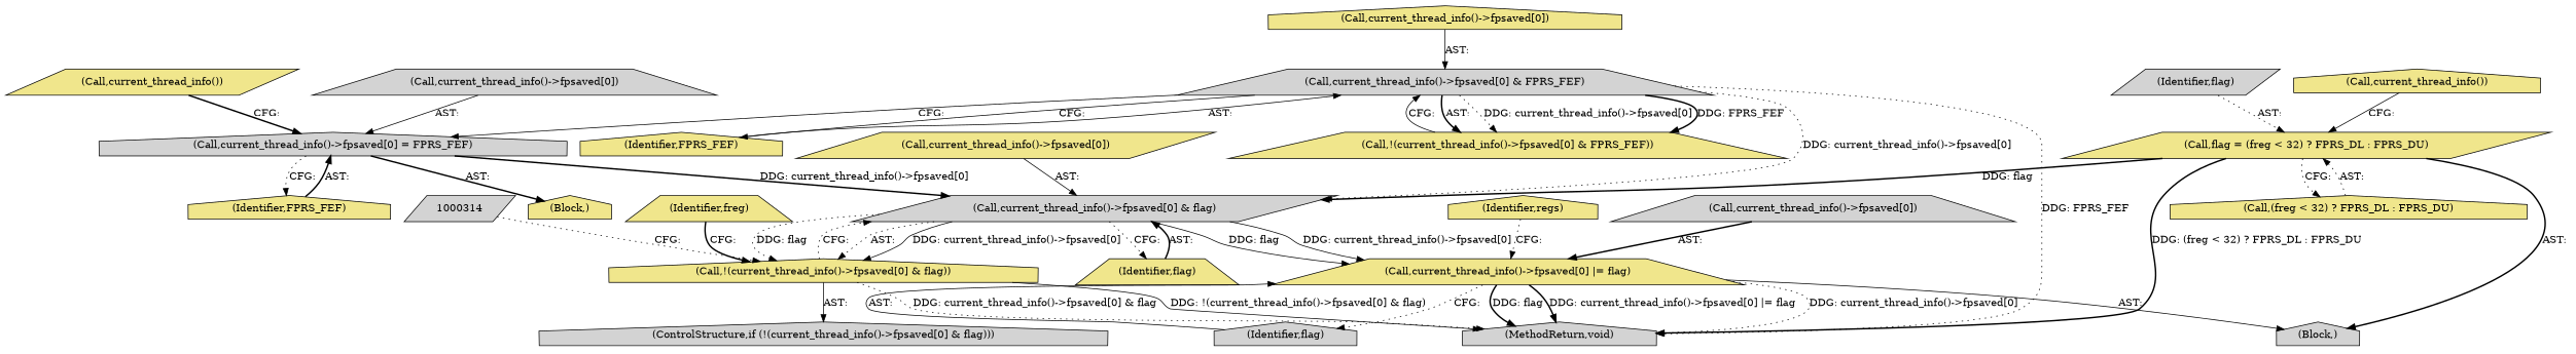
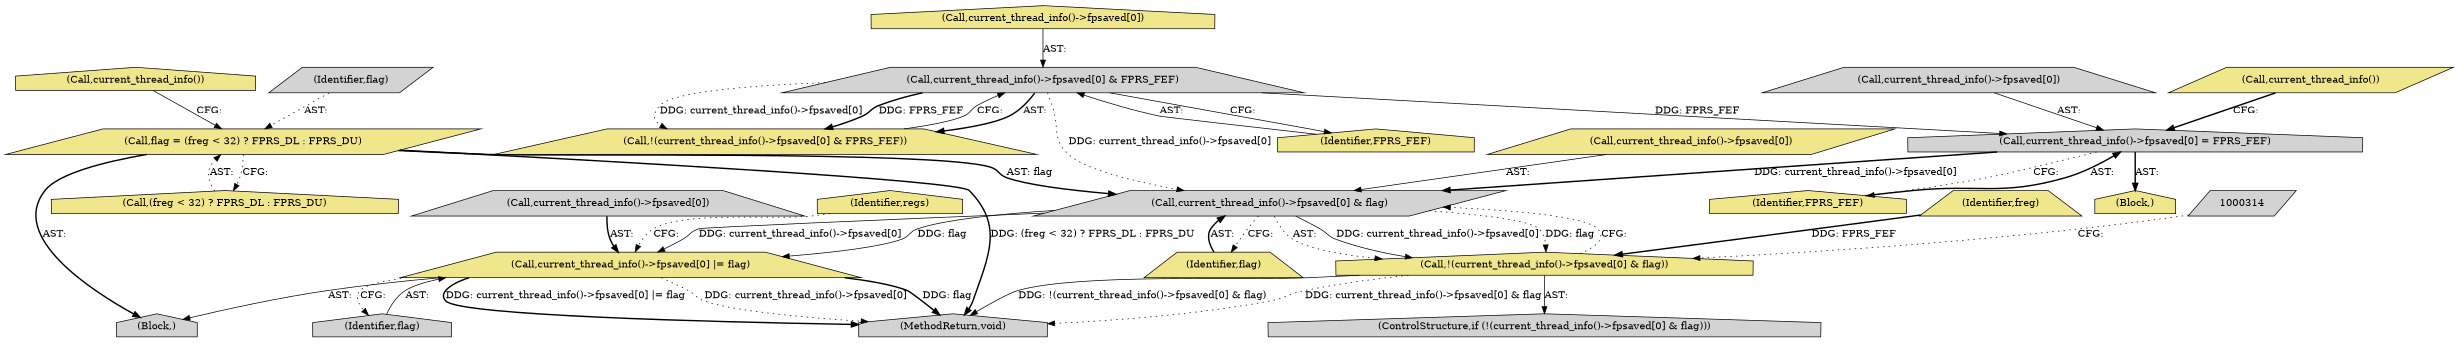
  digraph {
    node [fillcolor=khaki shape=house style=filled]
    edge [style=dotted]
    n1 [fillcolor=lightgrey label="(Call,current_thread_info()->fpsaved[0] & flag)" shape=parallelogram]
    n2 [label="(Call,!(current_thread_info()->fpsaved[0] & flag))"]
    n3 [label="(Call,current_thread_info()->fpsaved[0] |= flag)" shape=trapezium]
    n4 [label="(Identifier,flag)" shape=trapezium]
    n5 [fillcolor=lightgrey label="(MethodReturn,void)"]
    n6 [fillcolor=lightgrey label="(ControlStructure,if (!(current_thread_info()->fpsaved[0] & flag)))"]
    n7 [fillcolor=lightgrey label="(Block,)"]
    n8 [fillcolor=lightgrey label="(Identifier,flag)"]
    n9 [fillcolor=lightgrey label="(Call,current_thread_info()->fpsaved[0] & FPRS_FEF)" shape=trapezium]
    n10 [fillcolor=lightgrey label="(Call,current_thread_info()->fpsaved[0] = FPRS_FEF)"]
    n11 [label="(Call,!(current_thread_info()->fpsaved[0] & FPRS_FEF))" shape=trapezium]
    n12 [label="(Identifier,FPRS_FEF)"]
    n13 [label="(Identifier,FPRS_FEF)"]
    n14 [label="(Block,)"]
    n15 [label="(Call,flag = (freg < 32) ? FPRS_DL : FPRS_DU)" shape=parallelogram]
    n16 [label="(Call,(freg < 32) ? FPRS_DL : FPRS_DU)"]
    n17 [label="(Call,current_thread_info()->fpsaved[0])" shape=parallelogram]
    n18 [label="(Identifier,freg)" shape=trapezium]
    n19 [label="(Call,current_thread_info()->fpsaved[0])"]
    n20 [label="(Identifier,regs)"]
    n21 [fillcolor=lightgrey label="(Call,current_thread_info()->fpsaved[0])" shape=trapezium]
    n22 [label="(Call,current_thread_info())"]
    n23 [fillcolor=lightgrey label="(Call,current_thread_info()->fpsaved[0])" shape=trapezium]
    n24 [label="(Call,current_thread_info())" shape=parallelogram]
    n25 [fillcolor=lightgrey label="(Identifier,flag)" shape=parallelogram]
    1000314 [fillcolor=lightgrey shape=parallelogram]
    n1 -> n2 [label="AST: "]
    n1 -> n2 [label="DDG: current_thread_info()->fpsaved[0]" style=solid]
    n1 -> n2 [label="DDG: flag"]
    n1 -> n3 [label="DDG: current_thread_info()->fpsaved[0]" style=solid]
    n1 -> n3 [label="DDG: flag" style=solid]
    n1 -> n4 [label="CFG: "]
    n2 -> n1 [label="CFG: "]
    n2 -> n5 [label="DDG: current_thread_info()->fpsaved[0] & flag"]
    n2 -> n5 [label="DDG: !(current_thread_info()->fpsaved[0] & flag)" style=solid]
    n2 -> n6 [label="AST: " style=solid]
    n3 -> n5 [label="DDG: current_thread_info()->fpsaved[0]"]
    n3 -> n5 [label="DDG: flag" style=bold]
    n3 -> n5 [label="DDG: current_thread_info()->fpsaved[0] |= flag" style=bold]
    n3 -> n7 [label="AST: " style=solid]
    n3 -> n8 [label="CFG: "]
    n4 -> n1 [label="AST: " style=bold]
    n8 -> n3 [label="AST: " style=solid]
    n9 -> n1 [label="DDG: current_thread_info()->fpsaved[0]"]
-   n9 -> n5 [label="DDG: FPRS_FEF"]
-   n9 -> n10 [label="CFG: " style=solid]
+   n9 -> n10 [label="DDG: FPRS_FEF" style=solid]
    n9 -> n11 [label="AST: " style=bold]
    n9 -> n11 [label="DDG: current_thread_info()->fpsaved[0]"]
    n9 -> n11 [label="DDG: FPRS_FEF" style=bold]
    n9 -> n12 [label="CFG: " style=solid]
    n10 -> n1 [label="DDG: current_thread_info()->fpsaved[0]" style=bold]
    n10 -> n13 [label="CFG: "]
    n10 -> n14 [label="AST: " style=bold]
    n11 -> n9 [label="CFG: " style=solid]
    n12 -> n9 [label="AST: " style=solid]
    n13 -> n10 [label="AST: " style=bold]
-   n15 -> n1 [label="DDG: flag" style=bold]
+   n15 -> n1 [label="AST: flag" style=bold]
    n15 -> n5 [label="DDG: (freg < 32) ? FPRS_DL : FPRS_DU" style=bold]
    n15 -> n7 [label="AST: " style=bold]
    n15 -> n16 [label="CFG: "]
    n16 -> n15 [label="AST: "]
    n17 -> n1 [label="AST: " style=solid]
-   n18 -> n2 [label="CFG: " style=bold]
+   n18 -> n2 [label="DDG: FPRS_FEF" style=bold]
    n19 -> n9 [label="AST: " style=solid]
    n20 -> n3 [label="CFG: "]
    n21 -> n3 [label="AST: " style=bold]
    n22 -> n15 [label="CFG: " style=solid]
    n23 -> n10 [label="AST: " style=solid]
    n24 -> n10 [label="CFG: " style=bold]
    n25 -> n15 [label="AST: "]
    1000314 -> n2 [label="CFG: "]
  }
